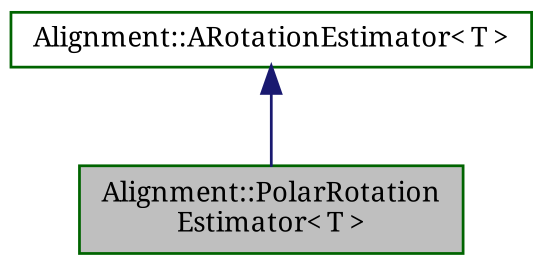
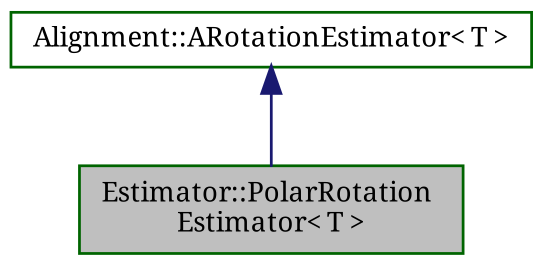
  digraph {
    fontname="Noto Serif"
    node [color=darkgreen fontname="Noto Serif" fontsize=10 shape=record style=filled]
-   n1 [fillcolor=grey75 fontcolor=black height=0.2 label="Alignment::PolarRotation\lEstimator\< T \>" width=0.4]
+   n1 [fillcolor=grey75 fontcolor=black height=0.2 label="Estimator::PolarRotation\lEstimator\< T \>" width=0.4]
    n2 [fillcolor=white height=0.2 label="Alignment::ARotationEstimator\< T \>" width=0.4]
    n2 -> n1 [color=midnightblue dir=back fontname="Noto Serif" fontsize=10 labelfontname=Helvetica labelfontsize=10 style=solid]
  }
